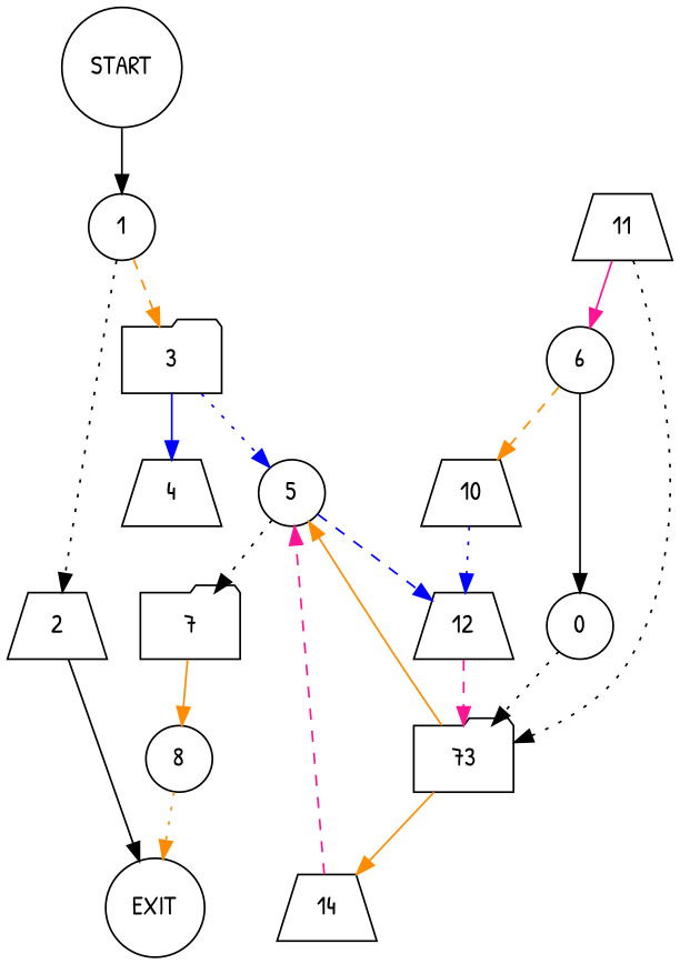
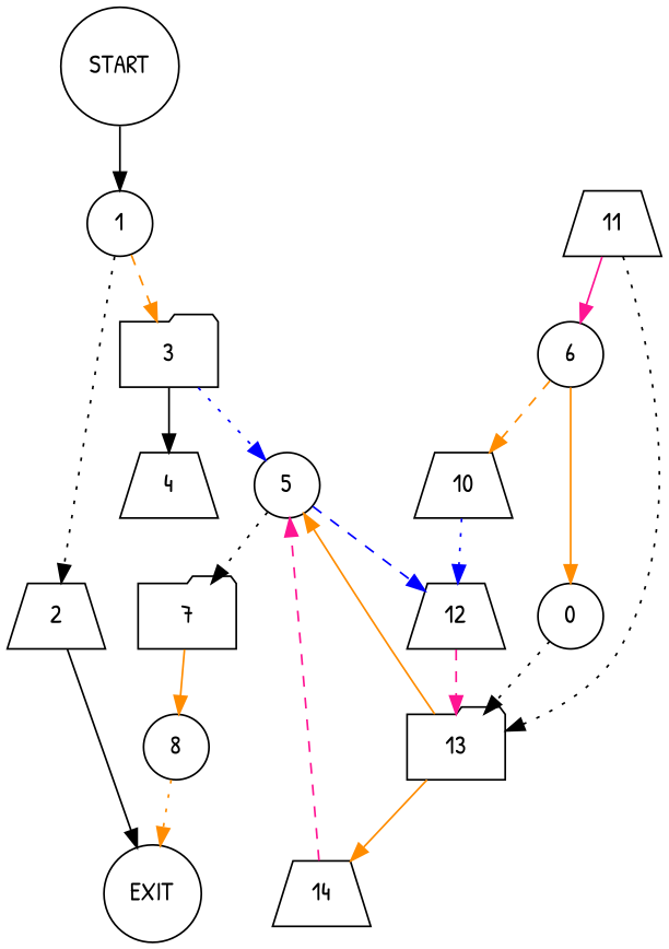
  digraph {
    fontname="Patrick Hand"
    node [fontname="Patrick Hand" shape=circle]
    edge [color=black fontname="Patrick Hand" style=solid]
    n1 [label=START]
    1
    2 [shape=trapezium]
    3 [shape=folder]
    n5 [label=EXIT]
    4 [shape=trapezium]
    5
    7 [shape=folder]
    12 [shape=trapezium]
    n10 [label=0]
    6
    10 [shape=trapezium]
    8
-   13 [shape=folder label=73]
+   13 [shape=folder]
    14 [shape=trapezium]
    11 [shape=trapezium]
    n1 -> 1
    1 -> 2 [style=dotted]
    1 -> 3 [color=darkorange style=dashed]
    2 -> n5
-   3 -> 4 [color=blue]
+   3 -> 4
    3 -> 5 [color=blue style=dotted]
    5 -> 7 [style=dotted]
    5 -> 12 [color=blue style=dashed]
    7 -> 8 [color=darkorange]
    12 -> 13 [color=deeppink style=dashed]
    n10 -> 13 [style=dotted]
-   6 -> n10
+   6 -> n10 [color=darkorange]
    6 -> 10 [color=darkorange style=dashed]
    10 -> 12 [color=blue style=dotted]
    8 -> n5 [color=darkorange style=dotted]
    13 -> 5 [color=darkorange]
    13 -> 14 [color=darkorange]
    14 -> 5 [color=deeppink style=dashed]
    11 -> 6 [color=deeppink]
    11 -> 13 [style=dotted]
  }
